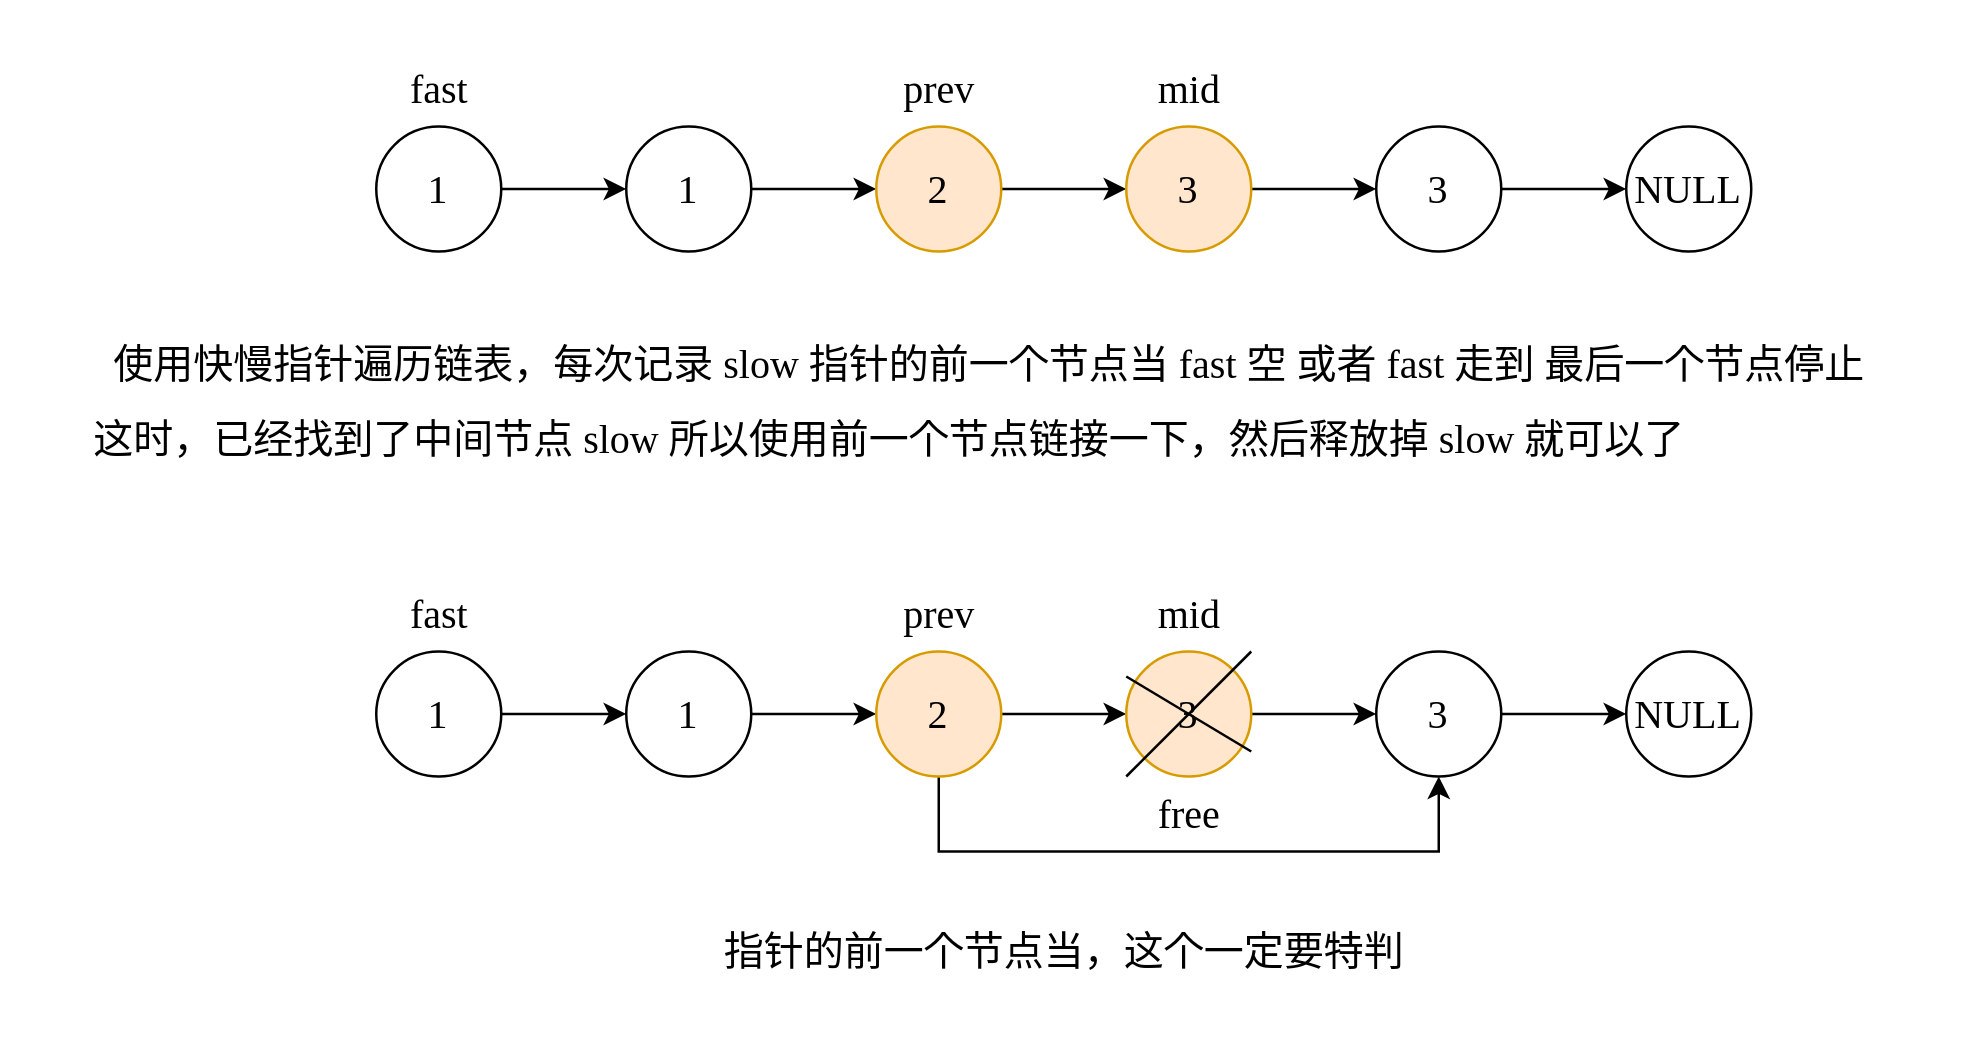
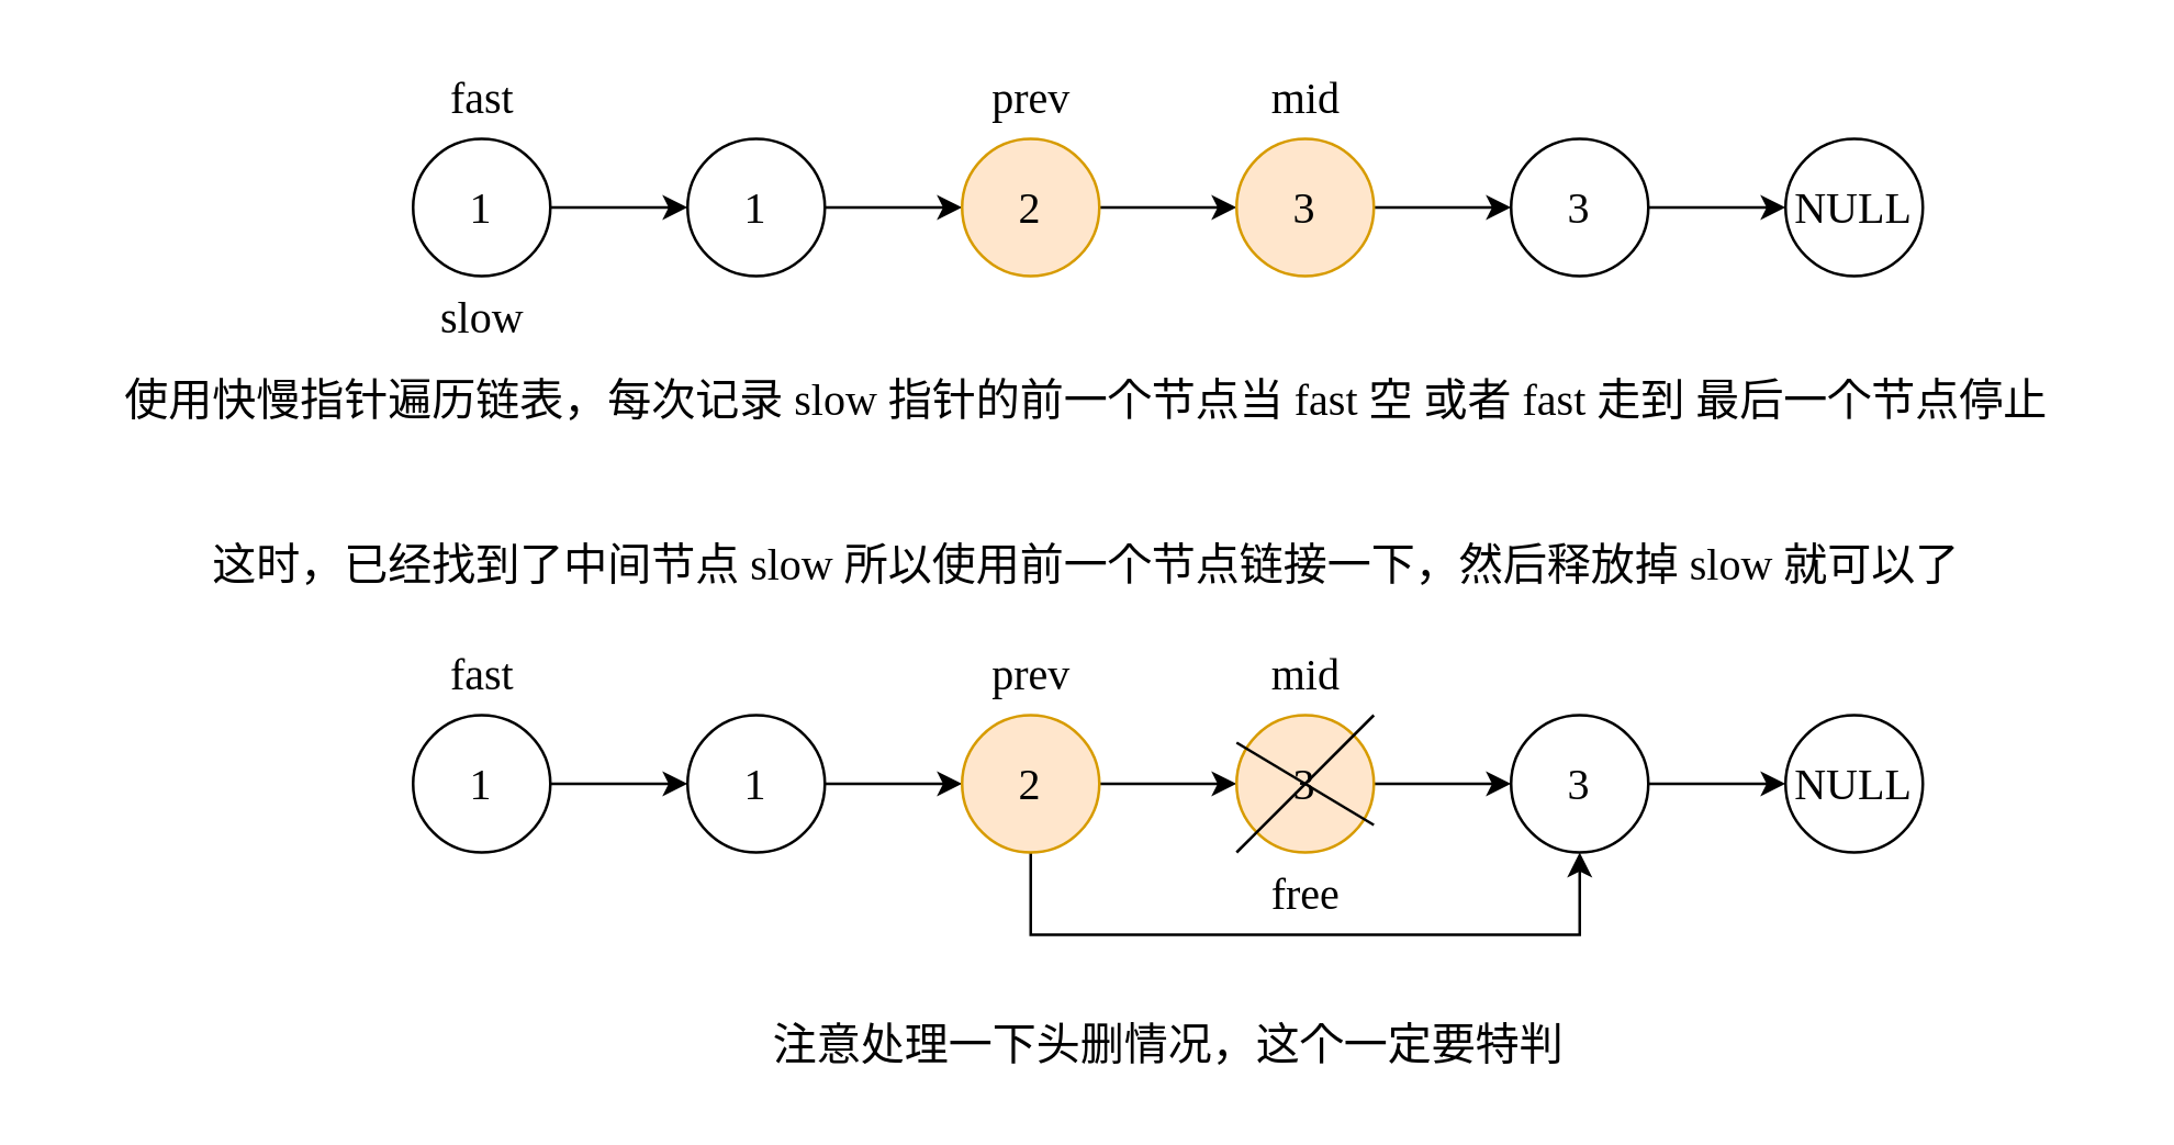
  <mxCell id="0" />
  <mxCell id="1" parent="0" />
  <mxCell id="2" value="" style="edgeStyle=orthogonalEdgeStyle;rounded=0;orthogonalLoop=1;jettySize=auto;html=1;fontFamily=Comic Sans MS;fontSize=16;" parent="1" source="3" target="5" edge="1"><mxGeometry relative="1" as="geometry" /></mxCell>
  <mxCell id="3" value="1" style="ellipse;whiteSpace=wrap;html=1;aspect=fixed;fontSize=16;fontFamily=Comic Sans MS;" parent="1" vertex="1"><mxGeometry x="150" y="50" width="50" height="50" as="geometry" /></mxCell>
  <mxCell id="4" value="" style="edgeStyle=orthogonalEdgeStyle;rounded=0;orthogonalLoop=1;jettySize=auto;html=1;fontFamily=Comic Sans MS;fontSize=16;" parent="1" source="5" target="7" edge="1"><mxGeometry relative="1" as="geometry" /></mxCell>
  <mxCell id="5" value="1" style="ellipse;whiteSpace=wrap;html=1;aspect=fixed;fontSize=16;fontFamily=Comic Sans MS;" parent="1" vertex="1"><mxGeometry x="250" y="50" width="50" height="50" as="geometry" /></mxCell>
  <mxCell id="6" value="" style="edgeStyle=orthogonalEdgeStyle;rounded=0;orthogonalLoop=1;jettySize=auto;html=1;fontFamily=Comic Sans MS;fontSize=16;" parent="1" source="7" target="9" edge="1"><mxGeometry relative="1" as="geometry" /></mxCell>
  <mxCell id="7" value="2" style="ellipse;whiteSpace=wrap;html=1;aspect=fixed;fontSize=16;fontFamily=Comic Sans MS;fillColor=#ffe6cc;strokeColor=#d79b00;" parent="1" vertex="1"><mxGeometry x="350" y="50" width="50" height="50" as="geometry" /></mxCell>
  <mxCell id="8" value="" style="edgeStyle=orthogonalEdgeStyle;rounded=0;orthogonalLoop=1;jettySize=auto;html=1;fontFamily=Comic Sans MS;fontSize=16;" parent="1" source="9" target="11" edge="1"><mxGeometry relative="1" as="geometry" /></mxCell>
  <mxCell id="9" value="3" style="ellipse;whiteSpace=wrap;html=1;aspect=fixed;fontSize=16;fontFamily=Comic Sans MS;fillColor=#ffe6cc;strokeColor=#d79b00;" parent="1" vertex="1"><mxGeometry x="450" y="50" width="50" height="50" as="geometry" /></mxCell>
  <mxCell id="10" value="" style="edgeStyle=orthogonalEdgeStyle;rounded=0;orthogonalLoop=1;jettySize=auto;html=1;fontFamily=Comic Sans MS;fontSize=16;" parent="1" source="11" target="12" edge="1"><mxGeometry relative="1" as="geometry" /></mxCell>
  <mxCell id="11" value="3" style="ellipse;whiteSpace=wrap;html=1;aspect=fixed;fontSize=16;fontFamily=Comic Sans MS;" parent="1" vertex="1"><mxGeometry x="550" y="50" width="50" height="50" as="geometry" /></mxCell>
  <mxCell id="12" value="NULL" style="ellipse;whiteSpace=wrap;html=1;aspect=fixed;fontSize=16;fontFamily=Comic Sans MS;" parent="1" vertex="1"><mxGeometry x="650" y="50" width="50" height="50" as="geometry" /></mxCell>
  <mxCell id="13" value="fast" style="text;html=1;align=center;verticalAlign=middle;resizable=0;points=[];autosize=1;strokeColor=none;fillColor=none;fontSize=16;fontFamily=Comic Sans MS;" parent="1" vertex="1"><mxGeometry x="145" y="20" width="60" height="30" as="geometry" /></mxCell>
+ <mxCell id="14" value="slow" style="text;html=1;align=center;verticalAlign=middle;resizable=0;points=[];autosize=1;strokeColor=none;fillColor=none;fontSize=16;fontFamily=Comic Sans MS;" parent="1" vertex="1"><mxGeometry x="145" y="100" width="60" height="30" as="geometry" /></mxCell>
  <mxCell id="15" value="mid" style="text;html=1;align=center;verticalAlign=middle;resizable=0;points=[];autosize=1;strokeColor=none;fillColor=none;fontSize=16;fontFamily=Comic Sans MS;" vertex="1" parent="1"><mxGeometry x="450" y="20" width="50" height="30" as="geometry" /></mxCell>
  <mxCell id="16" value="prev" style="text;html=1;align=center;verticalAlign=middle;resizable=0;points=[];autosize=1;strokeColor=none;fillColor=none;fontSize=16;fontFamily=Comic Sans MS;" vertex="1" parent="1"><mxGeometry x="345" y="20" width="60" height="30" as="geometry" /></mxCell>
  <mxCell id="17" value="使用快慢指针遍历链表，每次记录 slow 指针的前一个节点当 fast 空 或者 fast 走到 最后一个节点停止" style="text;html=1;align=center;verticalAlign=middle;resizable=0;points=[];autosize=1;strokeColor=none;fillColor=none;fontSize=16;fontFamily=Comic Sans MS;" vertex="1" parent="1"><mxGeometry x="20" y="130" width="750" height="30" as="geometry" /></mxCell>
- <mxCell id="18" value="这时，已经找到了中间节点 slow 所以使用前一个节点链接一下，然后释放掉 slow 就可以了" style="text;html=1;align=center;verticalAlign=middle;resizable=0;points=[];autosize=1;strokeColor=none;fillColor=none;fontSize=16;fontFamily=Comic Sans MS;" vertex="1" parent="1"><mxGeometry x="20" y="160" width="670" height="30" as="geometry" /></mxCell>
+ <mxCell id="18" value="这时，已经找到了中间节点 slow 所以使用前一个节点链接一下，然后释放掉 slow 就可以了" style="text;html=1;align=center;verticalAlign=middle;resizable=0;points=[];autosize=1;strokeColor=none;fillColor=none;fontSize=16;fontFamily=Comic Sans MS;" vertex="1" parent="1"><mxGeometry x="60" y="190" width="670" height="30" as="geometry" /></mxCell>
  <mxCell id="19" value="" style="edgeStyle=orthogonalEdgeStyle;rounded=0;orthogonalLoop=1;jettySize=auto;html=1;fontFamily=Comic Sans MS;fontSize=16;" edge="1" parent="1" source="20" target="22"><mxGeometry relative="1" as="geometry" /></mxCell>
  <mxCell id="20" value="1" style="ellipse;whiteSpace=wrap;html=1;aspect=fixed;fontSize=16;fontFamily=Comic Sans MS;" vertex="1" parent="1"><mxGeometry x="150" y="260" width="50" height="50" as="geometry" /></mxCell>
  <mxCell id="21" value="" style="edgeStyle=orthogonalEdgeStyle;rounded=0;orthogonalLoop=1;jettySize=auto;html=1;fontFamily=Comic Sans MS;fontSize=16;" edge="1" parent="1" source="22" target="25"><mxGeometry relative="1" as="geometry" /></mxCell>
  <mxCell id="22" value="1" style="ellipse;whiteSpace=wrap;html=1;aspect=fixed;fontSize=16;fontFamily=Comic Sans MS;" vertex="1" parent="1"><mxGeometry x="250" y="260" width="50" height="50" as="geometry" /></mxCell>
  <mxCell id="23" value="" style="edgeStyle=orthogonalEdgeStyle;rounded=0;orthogonalLoop=1;jettySize=auto;html=1;fontFamily=Comic Sans MS;fontSize=16;" edge="1" parent="1" source="25" target="27"><mxGeometry relative="1" as="geometry" /></mxCell>
  <mxCell id="24" style="edgeStyle=orthogonalEdgeStyle;rounded=0;orthogonalLoop=1;jettySize=auto;html=1;entryX=0.5;entryY=1;entryDx=0;entryDy=0;fontFamily=Comic Sans MS;fontSize=16;" edge="1" parent="1" source="25" target="29"><mxGeometry relative="1" as="geometry"><Array as="points"><mxPoint x="375.5" y="340" /><mxPoint x="575.5" y="340" /></Array></mxGeometry></mxCell>
  <mxCell id="25" value="2" style="ellipse;whiteSpace=wrap;html=1;aspect=fixed;fontSize=16;fontFamily=Comic Sans MS;fillColor=#ffe6cc;strokeColor=#d79b00;" vertex="1" parent="1"><mxGeometry x="350" y="260" width="50" height="50" as="geometry" /></mxCell>
  <mxCell id="26" value="" style="edgeStyle=orthogonalEdgeStyle;rounded=0;orthogonalLoop=1;jettySize=auto;html=1;fontFamily=Comic Sans MS;fontSize=16;" edge="1" parent="1" source="27" target="29"><mxGeometry relative="1" as="geometry" /></mxCell>
  <mxCell id="27" value="3" style="ellipse;whiteSpace=wrap;html=1;aspect=fixed;fontSize=16;fontFamily=Comic Sans MS;fillColor=#ffe6cc;strokeColor=#d79b00;" vertex="1" parent="1"><mxGeometry x="450" y="260" width="50" height="50" as="geometry" /></mxCell>
  <mxCell id="28" value="" style="edgeStyle=orthogonalEdgeStyle;rounded=0;orthogonalLoop=1;jettySize=auto;html=1;fontFamily=Comic Sans MS;fontSize=16;" edge="1" parent="1" source="29" target="30"><mxGeometry relative="1" as="geometry" /></mxCell>
  <mxCell id="29" value="3" style="ellipse;whiteSpace=wrap;html=1;aspect=fixed;fontSize=16;fontFamily=Comic Sans MS;" vertex="1" parent="1"><mxGeometry x="550" y="260" width="50" height="50" as="geometry" /></mxCell>
  <mxCell id="30" value="NULL" style="ellipse;whiteSpace=wrap;html=1;aspect=fixed;fontSize=16;fontFamily=Comic Sans MS;" vertex="1" parent="1"><mxGeometry x="650" y="260" width="50" height="50" as="geometry" /></mxCell>
  <mxCell id="31" value="fast" style="text;html=1;align=center;verticalAlign=middle;resizable=0;points=[];autosize=1;strokeColor=none;fillColor=none;fontSize=16;fontFamily=Comic Sans MS;" vertex="1" parent="1"><mxGeometry x="145" y="230" width="60" height="30" as="geometry" /></mxCell>
  <mxCell id="32" value="mid" style="text;html=1;align=center;verticalAlign=middle;resizable=0;points=[];autosize=1;strokeColor=none;fillColor=none;fontSize=16;fontFamily=Comic Sans MS;" vertex="1" parent="1"><mxGeometry x="450" y="230" width="50" height="30" as="geometry" /></mxCell>
  <mxCell id="33" value="prev" style="text;html=1;align=center;verticalAlign=middle;resizable=0;points=[];autosize=1;strokeColor=none;fillColor=none;fontSize=16;fontFamily=Comic Sans MS;" vertex="1" parent="1"><mxGeometry x="345" y="230" width="60" height="30" as="geometry" /></mxCell>
  <mxCell id="34" value="free" style="text;html=1;align=center;verticalAlign=middle;resizable=0;points=[];autosize=1;strokeColor=none;fillColor=none;fontSize=16;fontFamily=Comic Sans MS;" vertex="1" parent="1"><mxGeometry x="445" y="310" width="60" height="30" as="geometry" /></mxCell>
  <mxCell id="35" value="" style="endArrow=none;html=1;rounded=0;fontFamily=Comic Sans MS;fontSize=16;" edge="1" parent="1"><mxGeometry width="50" height="50" relative="1" as="geometry"><mxPoint x="450" y="310" as="sourcePoint" /><mxPoint x="500" y="260" as="targetPoint" /></mxGeometry></mxCell>
  <mxCell id="36" value="" style="endArrow=none;html=1;rounded=0;fontFamily=Comic Sans MS;fontSize=16;" edge="1" parent="1"><mxGeometry width="50" height="50" relative="1" as="geometry"><mxPoint x="450" y="270" as="sourcePoint" /><mxPoint x="500" y="300" as="targetPoint" /></mxGeometry></mxCell>
- <mxCell id="37" value="指针的前一个节点当，这个一定要特判" style="text;html=1;align=center;verticalAlign=middle;resizable=0;points=[];autosize=1;strokeColor=none;fillColor=none;fontSize=16;fontFamily=Comic Sans MS;" vertex="1" parent="1"><mxGeometry x="270" y="365" width="310" height="30" as="geometry" /></mxCell>
+ <mxCell id="37" value="注意处理一下头删情况，这个一定要特判" style="text;html=1;align=center;verticalAlign=middle;resizable=0;points=[];autosize=1;strokeColor=none;fillColor=none;fontSize=16;fontFamily=Comic Sans MS;" vertex="1" parent="1"><mxGeometry x="270" y="365" width="310" height="30" as="geometry" /></mxCell>
